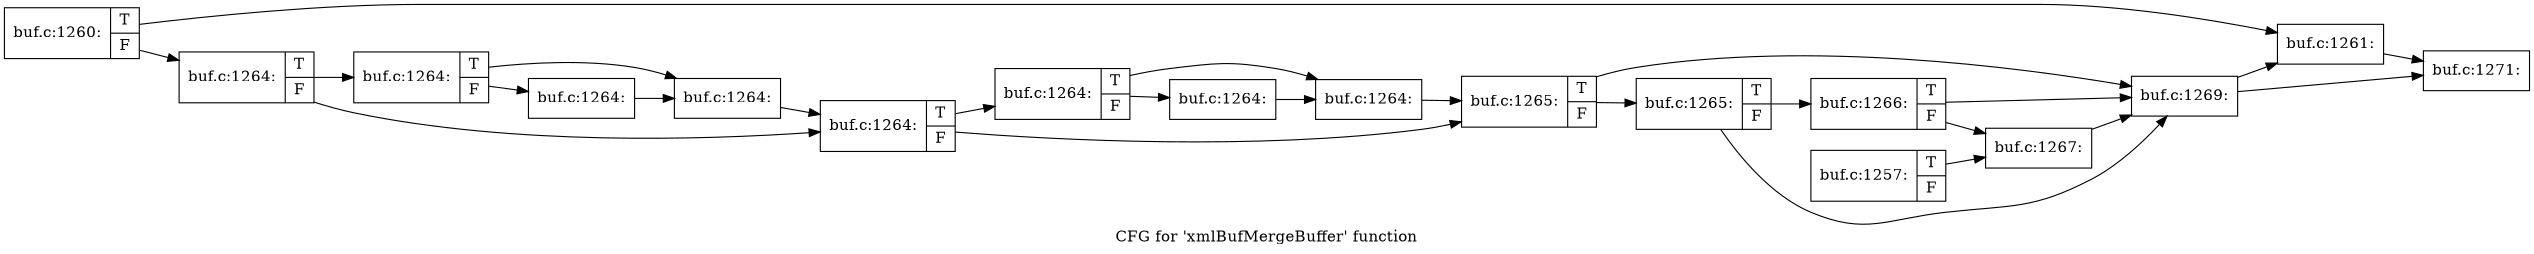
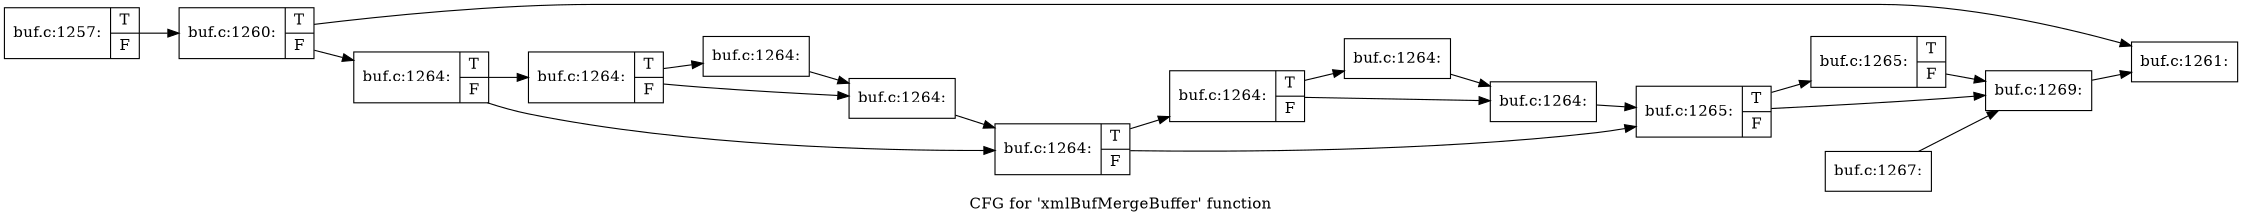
  digraph {
    label="CFG for 'xmlBufMergeBuffer' function"
    rankdir=LR
    node [shape=record]
    n1 [label="{buf.c:1257:|{<s0>T|<s1>F}}"]
    n2 [label="{buf.c:1260:|{<s0>T|<s1>F}}"]
    n3 [label="{buf.c:1261:}"]
-   n4 [label="{buf.c:1271:}"]
    n5 [label="{buf.c:1264:|{<s0>T|<s1>F}}"]
    n6 [label="{buf.c:1264:|{<s0>T|<s1>F}}"]
    n7 [label="{buf.c:1264:|{<s0>T|<s1>F}}"]
    n8 [label="{buf.c:1264:}"]
    n9 [label="{buf.c:1264:}"]
    n10 [label="{buf.c:1264:|{<s0>T|<s1>F}}"]
    n11 [label="{buf.c:1265:|{<s0>T|<s1>F}}"]
    n12 [label="{buf.c:1264:}"]
    n13 [label="{buf.c:1264:}"]
    n14 [label="{buf.c:1265:|{<s0>T|<s1>F}}"]
    n15 [label="{buf.c:1269:}"]
-   n16 [label="{buf.c:1266:|{<s0>T|<s1>F}}"]
    n17 [label="{buf.c:1267:}"]
-   n1 -> n17
+   n1 -> n2
    n2 -> n3
    n2 -> n5
-   n3 -> n4
    n5 -> n6
    n5 -> n7
    n6 -> n8
    n6 -> n9
    n7 -> n10
    n7 -> n11
    n8 -> n9
    n9 -> n7
    n10 -> n12
    n10 -> n13
    n11 -> n14
    n11 -> n15
    n12 -> n13
    n13 -> n11
    n14 -> n15
-   n14 -> n16
    n15 -> n3
-   n15 -> n4
-   n16 -> n15
-   n16 -> n17
    n17 -> n15
  }
